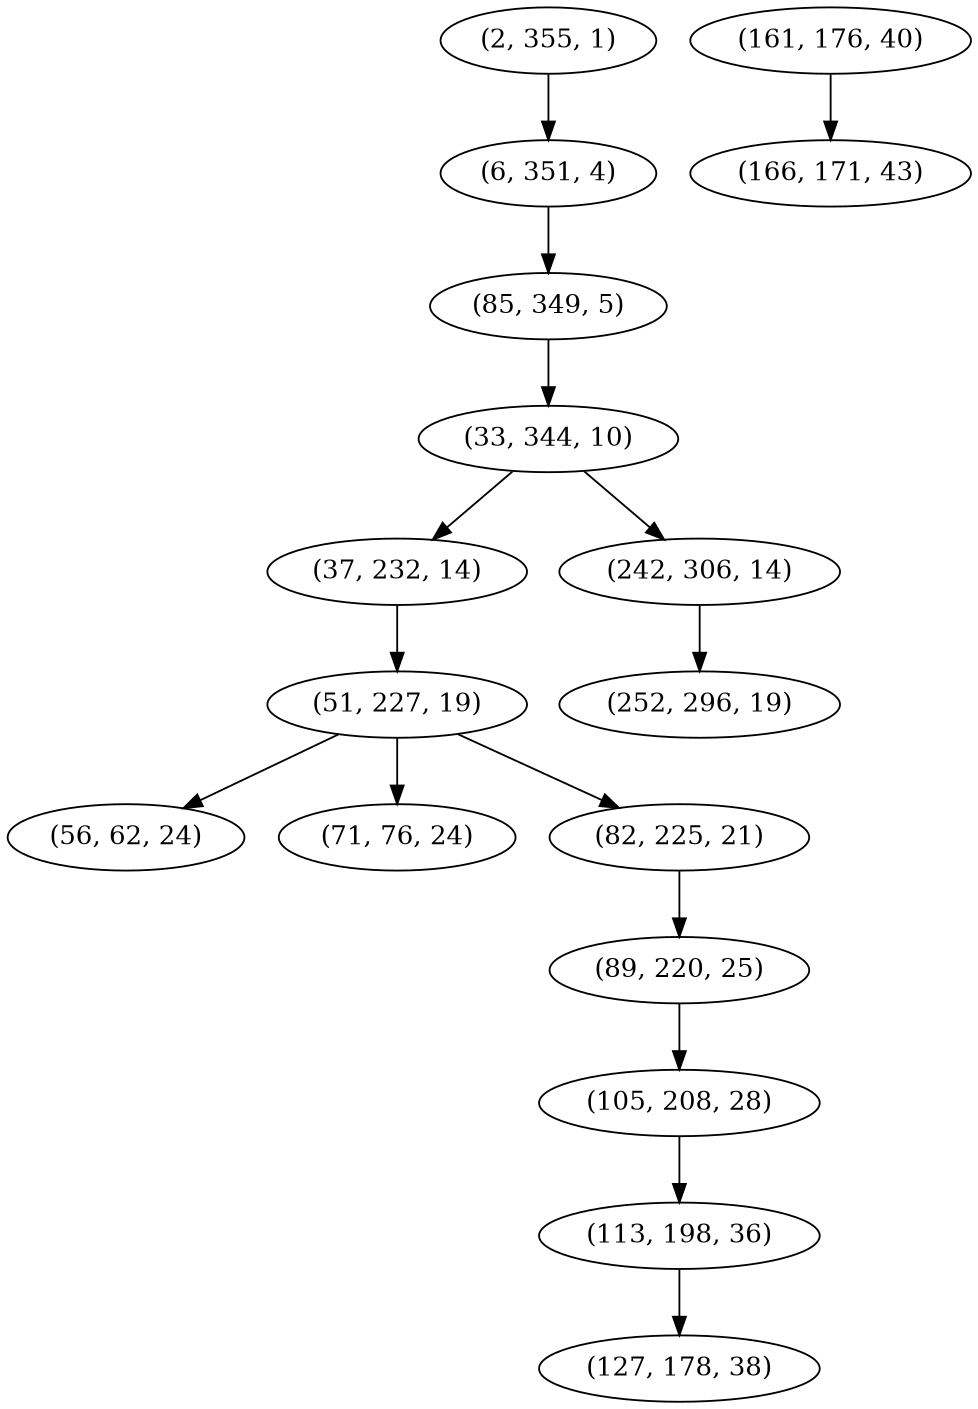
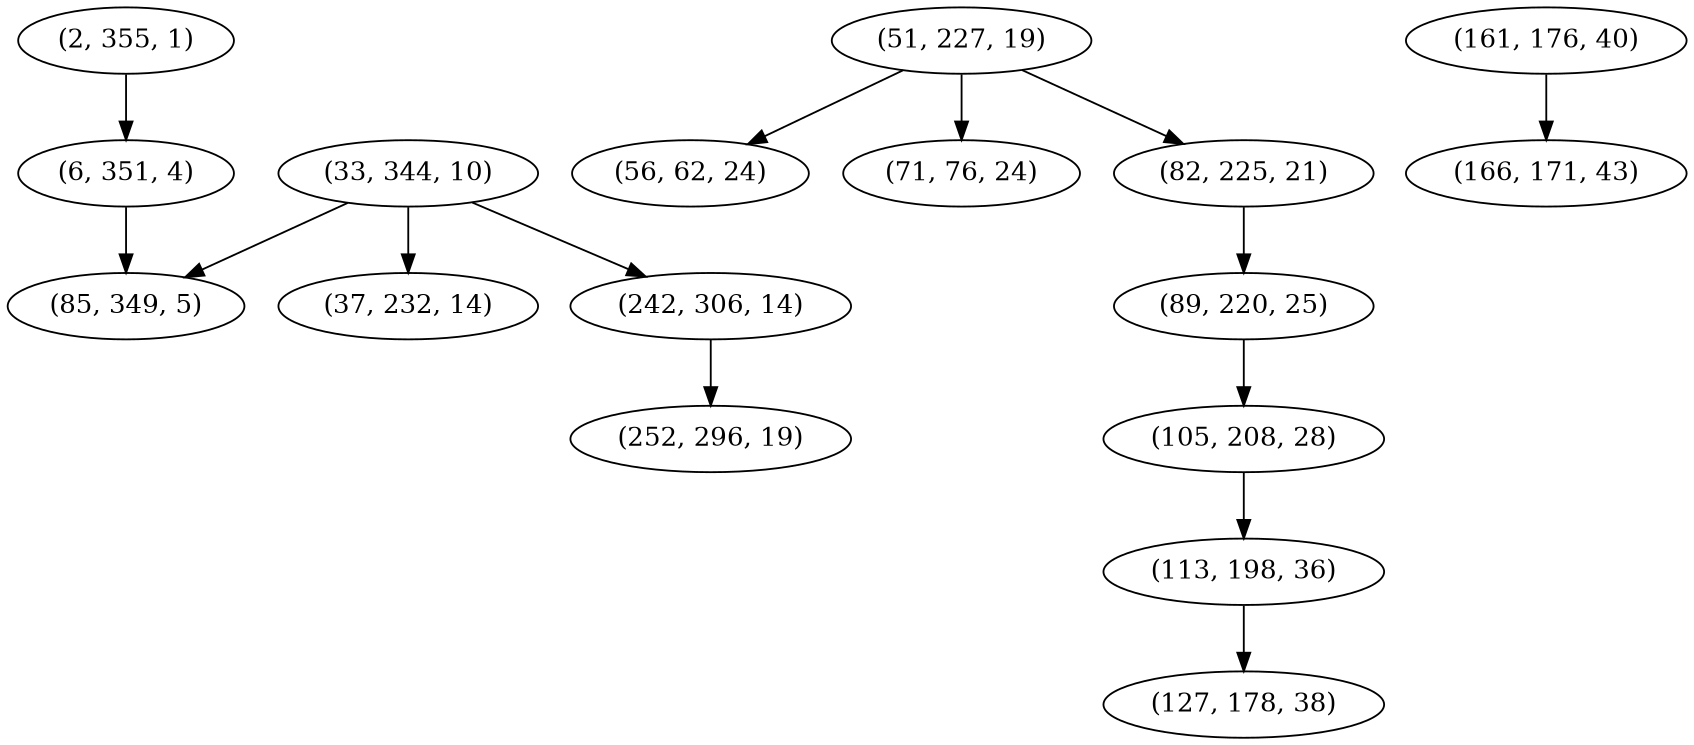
  digraph {
    "(2, 355, 1)"
    "(6, 351, 4)"
    n3 [label="(85, 349, 5)"]
    "(33, 344, 10)"
    "(37, 232, 14)"
    "(242, 306, 14)"
    "(51, 227, 19)"
    "(252, 296, 19)"
    "(56, 62, 24)"
    "(71, 76, 24)"
    "(82, 225, 21)"
    "(89, 220, 25)"
    "(105, 208, 28)"
    "(113, 198, 36)"
    "(127, 178, 38)"
    "(161, 176, 40)"
    "(166, 171, 43)"
    "(2, 355, 1)" -> "(6, 351, 4)"
    "(6, 351, 4)" -> n3
-   n3 -> "(33, 344, 10)"
+   "(33, 344, 10)" -> n3
    "(33, 344, 10)" -> "(37, 232, 14)"
    "(33, 344, 10)" -> "(242, 306, 14)"
-   "(37, 232, 14)" -> "(51, 227, 19)"
    "(242, 306, 14)" -> "(252, 296, 19)"
    "(51, 227, 19)" -> "(56, 62, 24)"
    "(51, 227, 19)" -> "(71, 76, 24)"
    "(51, 227, 19)" -> "(82, 225, 21)"
    "(82, 225, 21)" -> "(89, 220, 25)"
    "(89, 220, 25)" -> "(105, 208, 28)"
    "(105, 208, 28)" -> "(113, 198, 36)"
    "(113, 198, 36)" -> "(127, 178, 38)"
    "(161, 176, 40)" -> "(166, 171, 43)"
  }
